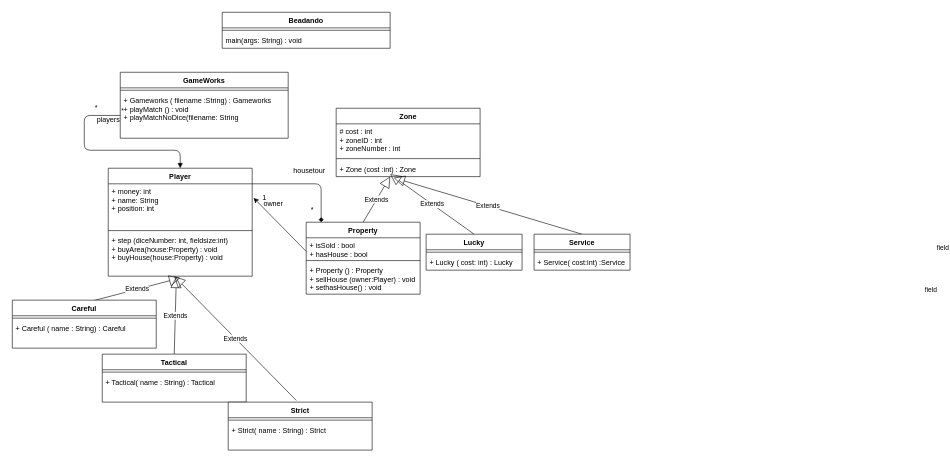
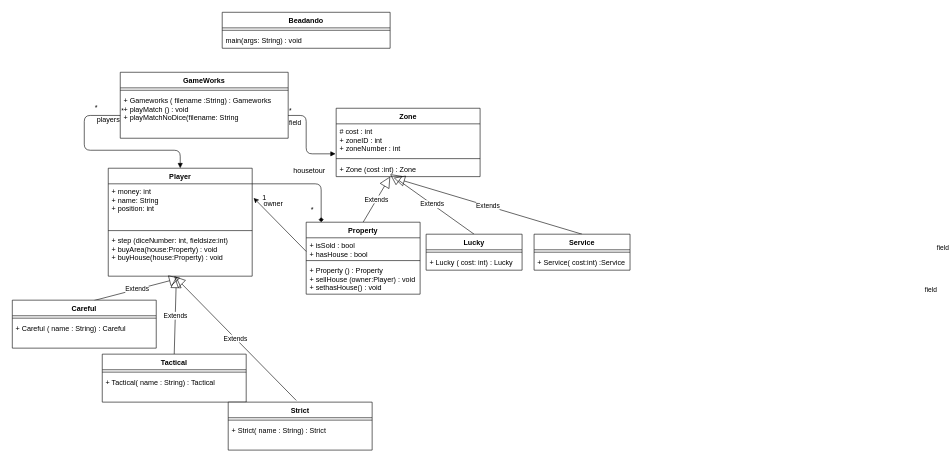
  <mxCell id="0" />
  <mxCell id="1" parent="0" />
  <mxCell id="2" value="Player" style="swimlane;fontStyle=1;align=center;verticalAlign=top;childLayout=stackLayout;horizontal=1;startSize=26;horizontalStack=0;resizeParent=1;resizeParentMax=0;resizeLast=0;collapsible=1;marginBottom=0;" parent="1" vertex="1"><mxGeometry x="180" y="280" width="240" height="180" as="geometry" /></mxCell>
  <mxCell id="3" value="+ money: int&#10;+ name: String&#10;+ position: int" style="text;strokeColor=none;fillColor=none;align=left;verticalAlign=top;spacingLeft=4;spacingRight=4;overflow=hidden;rotatable=0;points=[[0,0.5],[1,0.5]];portConstraint=eastwest;" parent="2" vertex="1"><mxGeometry y="26" width="240" height="74" as="geometry" /></mxCell>
  <mxCell id="4" value="" style="line;strokeWidth=1;fillColor=none;align=left;verticalAlign=middle;spacingTop=-1;spacingLeft=3;spacingRight=3;rotatable=0;labelPosition=right;points=[];portConstraint=eastwest;" parent="2" vertex="1"><mxGeometry y="100" width="240" height="8" as="geometry" /></mxCell>
  <mxCell id="5" value="+ step (diceNumber: int, fieldsize:int)&#10;+ buyArea(house:Property) : void&#10;+ buyHouse(house:Property) : void&#10;&#10;" style="text;strokeColor=none;fillColor=none;align=left;verticalAlign=top;spacingLeft=4;spacingRight=4;overflow=hidden;rotatable=0;points=[[0,0.5],[1,0.5]];portConstraint=eastwest;" parent="2" vertex="1"><mxGeometry y="108" width="240" height="72" as="geometry" /></mxCell>
  <mxCell id="6" value="Extends" style="endArrow=block;endSize=16;endFill=0;html=1;exitX=0.568;exitY=0.007;exitDx=0;exitDy=0;exitPerimeter=0;" parent="1" source="37" edge="1"><mxGeometry width="160" relative="1" as="geometry"><mxPoint x="280" y="620" as="sourcePoint" /><mxPoint x="300" y="463" as="targetPoint" /><Array as="points" /></mxGeometry></mxCell>
  <mxCell id="7" value="Extends" style="endArrow=block;endSize=16;endFill=0;html=1;exitX=0.5;exitY=0;exitDx=0;exitDy=0;entryX=0.473;entryY=1.015;entryDx=0;entryDy=0;entryPerimeter=0;" parent="1" source="40" target="5" edge="1"><mxGeometry width="160" relative="1" as="geometry"><mxPoint x="290" y="464" as="sourcePoint" /><mxPoint x="400" y="500" as="targetPoint" /></mxGeometry></mxCell>
  <mxCell id="8" value="Extends" style="endArrow=block;endSize=16;endFill=0;html=1;exitX=0.473;exitY=-0.035;exitDx=0;exitDy=0;exitPerimeter=0;" parent="1" source="43" edge="1"><mxGeometry width="160" relative="1" as="geometry"><mxPoint x="480" y="600" as="sourcePoint" /><mxPoint x="290" y="460" as="targetPoint" /></mxGeometry></mxCell>
  <mxCell id="9" value="Extends" style="endArrow=block;endSize=16;endFill=0;html=1;exitX=0.5;exitY=0;exitDx=0;exitDy=0;" parent="1" source="46" edge="1"><mxGeometry width="160" relative="1" as="geometry"><mxPoint x="650" y="304" as="sourcePoint" /><mxPoint x="650" y="294" as="targetPoint" /></mxGeometry></mxCell>
  <mxCell id="10" value="Extends" style="endArrow=block;endSize=16;endFill=0;html=1;exitX=0.5;exitY=0;exitDx=0;exitDy=0;" parent="1" source="20" edge="1"><mxGeometry width="160" relative="1" as="geometry"><mxPoint x="660" y="314" as="sourcePoint" /><mxPoint x="656" y="296" as="targetPoint" /></mxGeometry></mxCell>
  <mxCell id="11" value="Extends" style="endArrow=block;endSize=16;endFill=0;html=1;exitX=0.5;exitY=0;exitDx=0;exitDy=0;" parent="1" source="17" edge="1"><mxGeometry width="160" relative="1" as="geometry"><mxPoint x="530" y="350" as="sourcePoint" /><mxPoint x="650" y="290" as="targetPoint" /></mxGeometry></mxCell>
  <mxCell id="12" value="GameWorks" style="swimlane;fontStyle=1;align=center;verticalAlign=top;childLayout=stackLayout;horizontal=1;startSize=26;horizontalStack=0;resizeParent=1;resizeParentMax=0;resizeLast=0;collapsible=1;marginBottom=0;" parent="1" vertex="1"><mxGeometry x="200" y="120" width="280" height="110" as="geometry" /></mxCell>
  <mxCell id="13" value="" style="line;strokeWidth=1;fillColor=none;align=left;verticalAlign=middle;spacingTop=-1;spacingLeft=3;spacingRight=3;rotatable=0;labelPosition=right;points=[];portConstraint=eastwest;" parent="12" vertex="1"><mxGeometry y="26" width="280" height="8" as="geometry" /></mxCell>
  <mxCell id="14" value="+ Gameworks ( filename :String) : Gameworks&#10;+ playMatch () : void&#10;+ playMatchNoDice(filename: String&#10;" style="text;strokeColor=none;fillColor=none;align=left;verticalAlign=top;spacingLeft=4;spacingRight=4;overflow=hidden;rotatable=0;points=[[0,0.5],[1,0.5]];portConstraint=eastwest;" parent="12" vertex="1"><mxGeometry y="34" width="280" height="76" as="geometry" /></mxCell>
+ <mxCell id="15" value="field" style="endArrow=block;endFill=1;html=1;edgeStyle=orthogonalEdgeStyle;align=left;verticalAlign=top;exitX=1;exitY=0.5;exitDx=0;exitDy=0;entryX=-0.004;entryY=0.926;entryDx=0;entryDy=0;entryPerimeter=0;" parent="1" source="14" target="24" edge="1"><mxGeometry x="-1" relative="1" as="geometry"><mxPoint x="324" y="250" as="sourcePoint" /><mxPoint x="484" y="250" as="targetPoint" /><Array as="points"><mxPoint x="510" y="192" /><mxPoint x="510" y="256" /></Array></mxGeometry></mxCell>
+ <mxCell id="16" value="*" style="edgeLabel;resizable=0;html=1;align=left;verticalAlign=bottom;" parent="15" connectable="0" vertex="1"><mxGeometry x="-1" relative="1" as="geometry" /></mxCell>
  <mxCell id="17" value="Lucky" style="swimlane;fontStyle=1;align=center;verticalAlign=top;childLayout=stackLayout;horizontal=1;startSize=26;horizontalStack=0;resizeParent=1;resizeParentMax=0;resizeLast=0;collapsible=1;marginBottom=0;" parent="1" vertex="1"><mxGeometry x="710" y="390" width="160" height="60" as="geometry" /></mxCell>
  <mxCell id="18" value="" style="line;strokeWidth=1;fillColor=none;align=left;verticalAlign=middle;spacingTop=-1;spacingLeft=3;spacingRight=3;rotatable=0;labelPosition=right;points=[];portConstraint=eastwest;" parent="17" vertex="1"><mxGeometry y="26" width="160" height="8" as="geometry" /></mxCell>
  <mxCell id="19" value="+ Lucky ( cost: int) : Lucky" style="text;strokeColor=none;fillColor=none;align=left;verticalAlign=top;spacingLeft=4;spacingRight=4;overflow=hidden;rotatable=0;points=[[0,0.5],[1,0.5]];portConstraint=eastwest;" parent="17" vertex="1"><mxGeometry y="34" width="160" height="26" as="geometry" /></mxCell>
  <mxCell id="20" value="Service" style="swimlane;fontStyle=1;align=center;verticalAlign=top;childLayout=stackLayout;horizontal=1;startSize=26;horizontalStack=0;resizeParent=1;resizeParentMax=0;resizeLast=0;collapsible=1;marginBottom=0;" parent="1" vertex="1"><mxGeometry x="890" y="390" width="160" height="60" as="geometry" /></mxCell>
  <mxCell id="21" value="" style="line;strokeWidth=1;fillColor=none;align=left;verticalAlign=middle;spacingTop=-1;spacingLeft=3;spacingRight=3;rotatable=0;labelPosition=right;points=[];portConstraint=eastwest;" parent="20" vertex="1"><mxGeometry y="26" width="160" height="8" as="geometry" /></mxCell>
  <mxCell id="22" value="+ Service( cost:int) :Service" style="text;strokeColor=none;fillColor=none;align=left;verticalAlign=top;spacingLeft=4;spacingRight=4;overflow=hidden;rotatable=0;points=[[0,0.5],[1,0.5]];portConstraint=eastwest;" parent="20" vertex="1"><mxGeometry y="34" width="160" height="26" as="geometry" /></mxCell>
  <mxCell id="23" value="Zone" style="swimlane;fontStyle=1;align=center;verticalAlign=top;childLayout=stackLayout;horizontal=1;startSize=26;horizontalStack=0;resizeParent=1;resizeParentMax=0;resizeLast=0;collapsible=1;marginBottom=0;" parent="1" vertex="1"><mxGeometry x="560" y="180" width="240" height="114" as="geometry" /></mxCell>
  <mxCell id="24" value="# cost : int &#10;+ zoneID : int&#10;+ zoneNumber : int" style="text;strokeColor=none;fillColor=none;align=left;verticalAlign=top;spacingLeft=4;spacingRight=4;overflow=hidden;rotatable=0;points=[[0,0.5],[1,0.5]];portConstraint=eastwest;" parent="23" vertex="1"><mxGeometry y="26" width="240" height="54" as="geometry" /></mxCell>
  <mxCell id="25" value="" style="line;strokeWidth=1;fillColor=none;align=left;verticalAlign=middle;spacingTop=-1;spacingLeft=3;spacingRight=3;rotatable=0;labelPosition=right;points=[];portConstraint=eastwest;" parent="23" vertex="1"><mxGeometry y="80" width="240" height="8" as="geometry" /></mxCell>
  <mxCell id="26" value="+ Zone (cost :int) : Zone" style="text;strokeColor=none;fillColor=none;align=left;verticalAlign=top;spacingLeft=4;spacingRight=4;overflow=hidden;rotatable=0;points=[[0,0.5],[1,0.5]];portConstraint=eastwest;" parent="23" vertex="1"><mxGeometry y="88" width="240" height="26" as="geometry" /></mxCell>
  <mxCell id="27" value="field" style="endArrow=block;endFill=1;html=1;edgeStyle=orthogonalEdgeStyle;align=left;verticalAlign=top;exitX=0;exitY=0.5;exitDx=0;exitDy=0;entryX=0.5;entryY=0;entryDx=0;entryDy=0;" parent="1" source="14" target="2" edge="1"><mxGeometry x="1" y="1266" relative="1" as="geometry"><mxPoint x="430" y="250" as="sourcePoint" /><mxPoint x="489.04" y="314.004" as="targetPoint" /><Array as="points"><mxPoint x="140" y="192" /><mxPoint x="140" y="250" /><mxPoint x="300" y="250" /></Array><mxPoint x="-6" y="120" as="offset" /></mxGeometry></mxCell>
  <mxCell id="28" value="*" style="edgeLabel;resizable=0;html=1;align=left;verticalAlign=bottom;" parent="27" connectable="0" vertex="1"><mxGeometry x="-1" relative="1" as="geometry" /></mxCell>
  <mxCell id="29" value="players" style="text;html=1;align=center;verticalAlign=middle;resizable=0;points=[];autosize=1;" parent="1" vertex="1"><mxGeometry x="155" y="190" width="50" height="20" as="geometry" /></mxCell>
  <mxCell id="30" value="*" style="text;html=1;align=center;verticalAlign=middle;resizable=0;points=[];autosize=1;" parent="1" vertex="1"><mxGeometry x="150" y="170" width="20" height="20" as="geometry" /></mxCell>
  <mxCell id="31" value="" style="endArrow=classic;html=1;entryX=1.01;entryY=0.318;entryDx=0;entryDy=0;entryPerimeter=0;exitX=0;exitY=0.667;exitDx=0;exitDy=0;exitPerimeter=0;" parent="1" source="47" target="3" edge="1"><mxGeometry width="50" height="50" relative="1" as="geometry"><mxPoint x="460" y="470" as="sourcePoint" /><mxPoint x="510" y="420" as="targetPoint" /></mxGeometry></mxCell>
  <mxCell id="32" value="owner" style="text;html=1;align=center;verticalAlign=middle;resizable=0;points=[];autosize=1;" parent="1" vertex="1"><mxGeometry x="430" y="330" width="50" height="20" as="geometry" /></mxCell>
  <mxCell id="33" value="1" style="text;html=1;align=center;verticalAlign=middle;resizable=0;points=[];autosize=1;" parent="1" vertex="1"><mxGeometry x="430" y="320" width="20" height="20" as="geometry" /></mxCell>
  <mxCell id="34" value="field" style="endArrow=diamond;endFill=1;html=1;edgeStyle=orthogonalEdgeStyle;align=left;verticalAlign=top;" parent="1" source="3" target="46" edge="1"><mxGeometry x="1" y="1010" relative="1" as="geometry"><mxPoint x="375" y="316" as="sourcePoint" /><mxPoint x="535" y="350" as="targetPoint" /><Array as="points"><mxPoint x="535" y="306" /></Array><mxPoint x="-5" y="100" as="offset" /></mxGeometry></mxCell>
  <mxCell id="35" value="housetour" style="text;html=1;align=center;verticalAlign=middle;resizable=0;points=[];autosize=1;" parent="1" vertex="1"><mxGeometry x="480" y="274" width="70" height="20" as="geometry" /></mxCell>
  <mxCell id="36" value="*" style="text;html=1;align=center;verticalAlign=middle;resizable=0;points=[];autosize=1;" parent="1" vertex="1"><mxGeometry x="510" y="340" width="20" height="20" as="geometry" /></mxCell>
  <mxCell id="37" value="Careful" style="swimlane;fontStyle=1;align=center;verticalAlign=top;childLayout=stackLayout;horizontal=1;startSize=26;horizontalStack=0;resizeParent=1;resizeParentMax=0;resizeLast=0;collapsible=1;marginBottom=0;" parent="1" vertex="1"><mxGeometry x="20" y="500" width="240" height="80" as="geometry" /></mxCell>
  <mxCell id="38" value="" style="line;strokeWidth=1;fillColor=none;align=left;verticalAlign=middle;spacingTop=-1;spacingLeft=3;spacingRight=3;rotatable=0;labelPosition=right;points=[];portConstraint=eastwest;" parent="37" vertex="1"><mxGeometry y="26" width="240" height="8" as="geometry" /></mxCell>
  <mxCell id="39" value="+ Careful ( name : String) : Careful" style="text;strokeColor=none;fillColor=none;align=left;verticalAlign=top;spacingLeft=4;spacingRight=4;overflow=hidden;rotatable=0;points=[[0,0.5],[1,0.5]];portConstraint=eastwest;" parent="37" vertex="1"><mxGeometry y="34" width="240" height="46" as="geometry" /></mxCell>
  <mxCell id="40" value="Tactical" style="swimlane;fontStyle=1;align=center;verticalAlign=top;childLayout=stackLayout;horizontal=1;startSize=26;horizontalStack=0;resizeParent=1;resizeParentMax=0;resizeLast=0;collapsible=1;marginBottom=0;" parent="1" vertex="1"><mxGeometry x="170" y="590" width="240" height="80" as="geometry" /></mxCell>
  <mxCell id="41" value="" style="line;strokeWidth=1;fillColor=none;align=left;verticalAlign=middle;spacingTop=-1;spacingLeft=3;spacingRight=3;rotatable=0;labelPosition=right;points=[];portConstraint=eastwest;" parent="40" vertex="1"><mxGeometry y="26" width="240" height="8" as="geometry" /></mxCell>
  <mxCell id="42" value="+ Tactical( name : String) : Tactical" style="text;strokeColor=none;fillColor=none;align=left;verticalAlign=top;spacingLeft=4;spacingRight=4;overflow=hidden;rotatable=0;points=[[0,0.5],[1,0.5]];portConstraint=eastwest;" parent="40" vertex="1"><mxGeometry y="34" width="240" height="46" as="geometry" /></mxCell>
  <mxCell id="43" value="Strict" style="swimlane;fontStyle=1;align=center;verticalAlign=top;childLayout=stackLayout;horizontal=1;startSize=26;horizontalStack=0;resizeParent=1;resizeParentMax=0;resizeLast=0;collapsible=1;marginBottom=0;" parent="1" vertex="1"><mxGeometry x="380" y="670" width="240" height="80" as="geometry" /></mxCell>
  <mxCell id="44" value="" style="line;strokeWidth=1;fillColor=none;align=left;verticalAlign=middle;spacingTop=-1;spacingLeft=3;spacingRight=3;rotatable=0;labelPosition=right;points=[];portConstraint=eastwest;" parent="43" vertex="1"><mxGeometry y="26" width="240" height="8" as="geometry" /></mxCell>
  <mxCell id="45" value="+ Strict( name : String) : Strict" style="text;strokeColor=none;fillColor=none;align=left;verticalAlign=top;spacingLeft=4;spacingRight=4;overflow=hidden;rotatable=0;points=[[0,0.5],[1,0.5]];portConstraint=eastwest;" parent="43" vertex="1"><mxGeometry y="34" width="240" height="46" as="geometry" /></mxCell>
  <mxCell id="46" value="Property" style="swimlane;fontStyle=1;align=center;verticalAlign=top;childLayout=stackLayout;horizontal=1;startSize=26;horizontalStack=0;resizeParent=1;resizeParentMax=0;resizeLast=0;collapsible=1;marginBottom=0;" parent="1" vertex="1"><mxGeometry x="510" y="370" width="190" height="120" as="geometry" /></mxCell>
  <mxCell id="47" value="+ isSold : bool&#10;+ hasHouse : bool" style="text;strokeColor=none;fillColor=none;align=left;verticalAlign=top;spacingLeft=4;spacingRight=4;overflow=hidden;rotatable=0;points=[[0,0.5],[1,0.5]];portConstraint=eastwest;" parent="46" vertex="1"><mxGeometry y="26" width="190" height="34" as="geometry" /></mxCell>
  <mxCell id="48" value="" style="line;strokeWidth=1;fillColor=none;align=left;verticalAlign=middle;spacingTop=-1;spacingLeft=3;spacingRight=3;rotatable=0;labelPosition=right;points=[];portConstraint=eastwest;" parent="46" vertex="1"><mxGeometry y="60" width="190" height="8" as="geometry" /></mxCell>
  <mxCell id="49" value="+ Property () : Property&#10;+ sellHouse (owner:Player) : void&#10;+ sethasHouse() : void" style="text;strokeColor=none;fillColor=none;align=left;verticalAlign=top;spacingLeft=4;spacingRight=4;overflow=hidden;rotatable=0;points=[[0,0.5],[1,0.5]];portConstraint=eastwest;" parent="46" vertex="1"><mxGeometry y="68" width="190" height="52" as="geometry" /></mxCell>
  <mxCell id="50" value="Beadando" style="swimlane;fontStyle=1;align=center;verticalAlign=top;childLayout=stackLayout;horizontal=1;startSize=26;horizontalStack=0;resizeParent=1;resizeParentMax=0;resizeLast=0;collapsible=1;marginBottom=0;" vertex="1" parent="1"><mxGeometry x="370" y="20" width="280" height="60" as="geometry" /></mxCell>
  <mxCell id="51" value="" style="line;strokeWidth=1;fillColor=none;align=left;verticalAlign=middle;spacingTop=-1;spacingLeft=3;spacingRight=3;rotatable=0;labelPosition=right;points=[];portConstraint=eastwest;" vertex="1" parent="50"><mxGeometry y="26" width="280" height="8" as="geometry" /></mxCell>
  <mxCell id="52" value="main(args: String) : void" style="text;strokeColor=none;fillColor=none;align=left;verticalAlign=top;spacingLeft=4;spacingRight=4;overflow=hidden;rotatable=0;points=[[0,0.5],[1,0.5]];portConstraint=eastwest;" vertex="1" parent="50"><mxGeometry y="34" width="280" height="26" as="geometry" /></mxCell>
